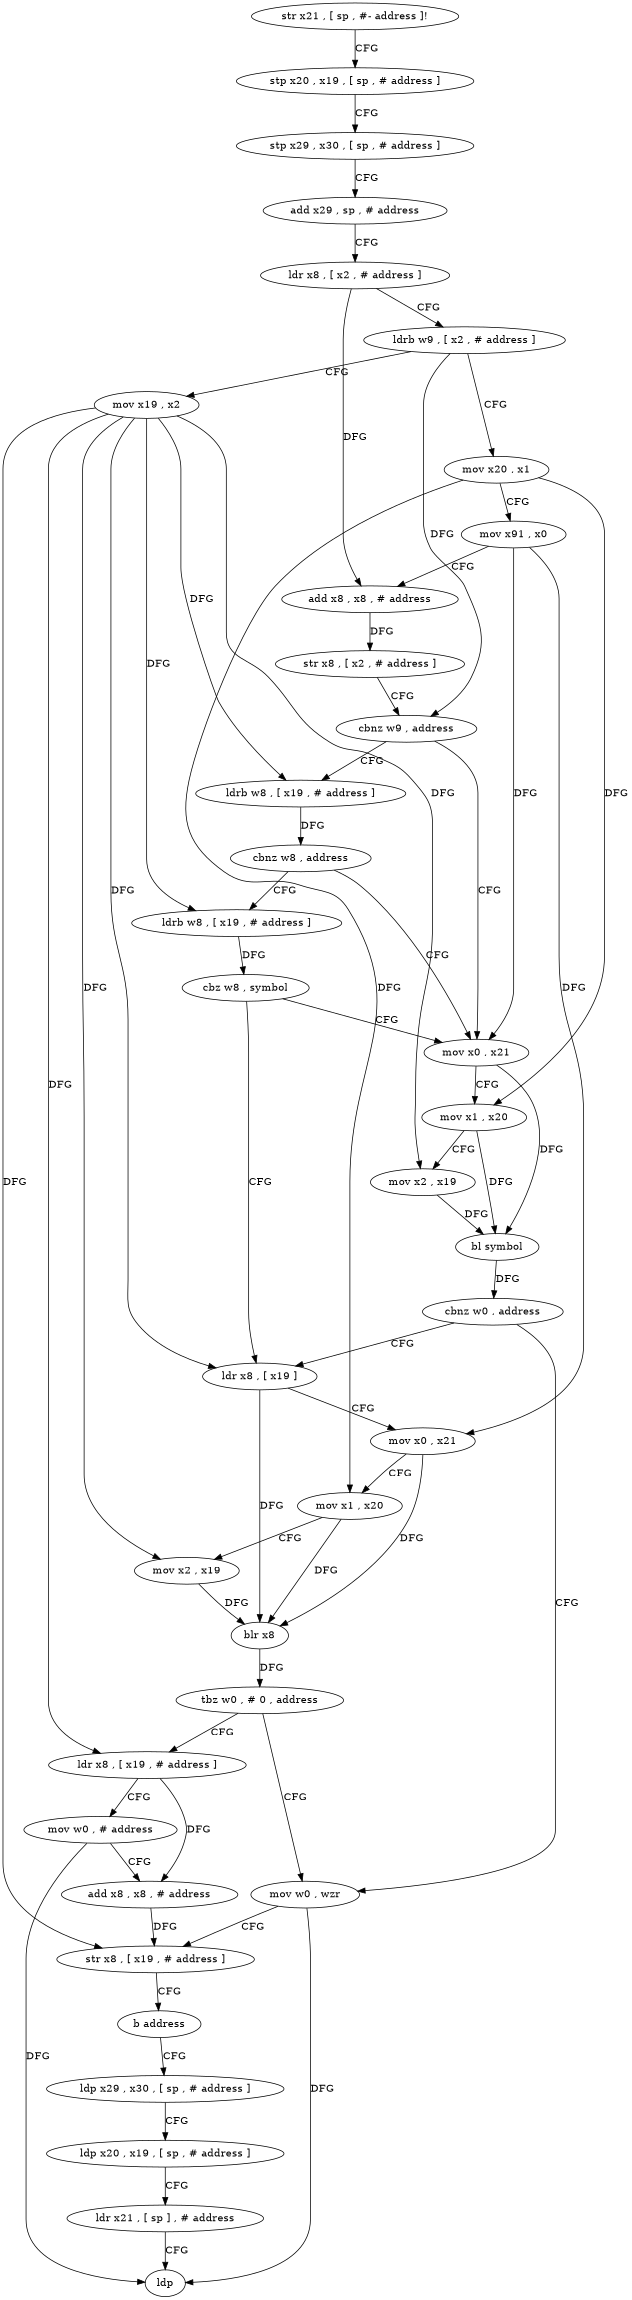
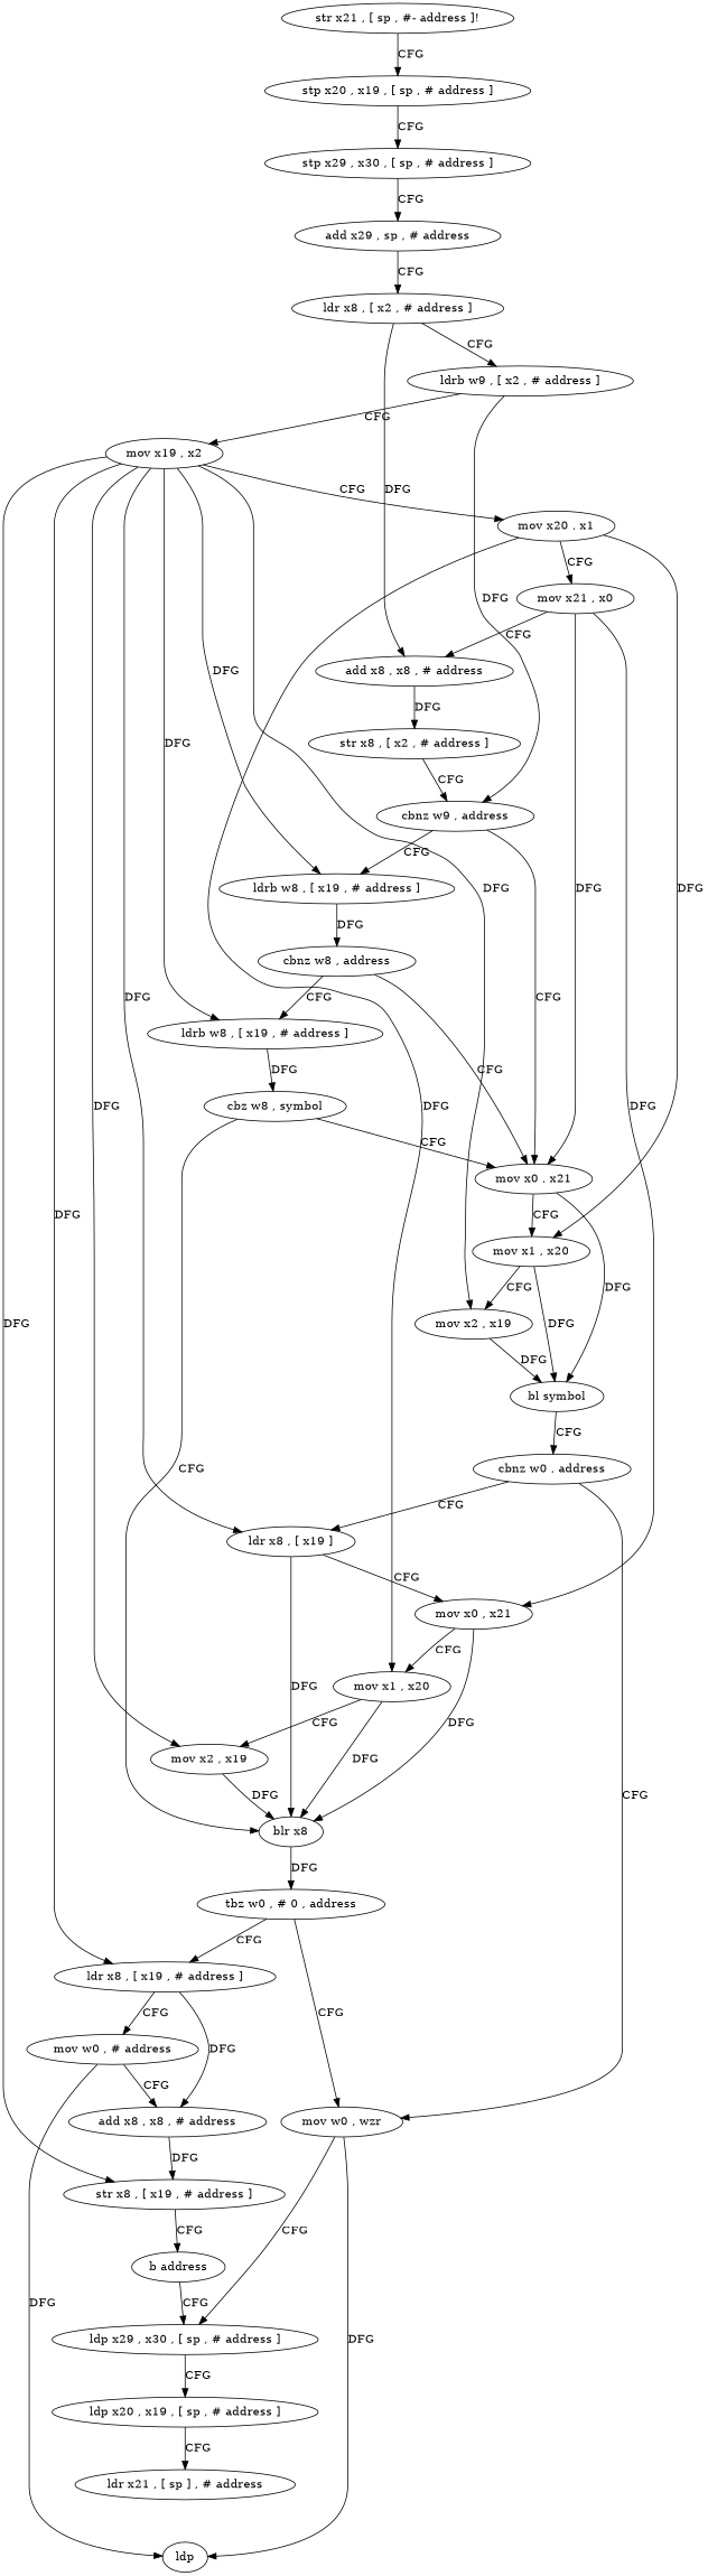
  digraph {
    n1 [label="str x21 , [ sp , #- address ]!"]
    n2 [label="stp x20 , x19 , [ sp , # address ]"]
    n3 [label="stp x29 , x30 , [ sp , # address ]"]
    n4 [label="add x29 , sp , # address"]
    n5 [label="ldr x8 , [ x2 , # address ]"]
    n6 [label="ldrb w9 , [ x2 , # address ]"]
    n7 [label="add x8 , x8 , # address"]
    n8 [label="mov x19 , x2"]
    n9 [label="cbnz w9 , address"]
    n10 [label="str x8 , [ x2 , # address ]"]
    n11 [label="mov x20 , x1"]
    n12 [label="ldrb w8 , [ x19 , # address ]"]
    n13 [label="mov x2 , x19"]
    n14 [label="ldr x8 , [ x19 ]"]
    n15 [label="ldrb w8 , [ x19 , # address ]"]
    n16 [label="mov x2 , x19"]
    n17 [label="ldr x8 , [ x19 , # address ]"]
    n18 [label="str x8 , [ x19 , # address ]"]
    n19 [label="mov x0 , x21"]
-   n20 [label="mov x91 , x0"]
+   n20 [label="mov x21 , x0"]
    n21 [label="mov x1 , x20"]
    n22 [label="mov x1 , x20"]
    n23 [label="cbnz w8 , address"]
    n24 [label="bl symbol"]
    n25 [label="mov x0 , x21"]
    n26 [label="blr x8"]
    n27 [label="cbz w8 , symbol"]
    n28 [label="mov w0 , # address"]
    n29 [label="add x8 , x8 , # address"]
    n30 [label="b address"]
    n31 [label="cbnz w0 , address"]
    n32 [label="mov w0 , wzr"]
    n33 [label="ldp x29 , x30 , [ sp , # address ]"]
    n34 [label=ldp]
    n35 [label="ldp x20 , x19 , [ sp , # address ]"]
    n36 [label="tbz w0 , # 0 , address"]
    n37 [label="ldr x21 , [ sp ] , # address"]
    n1 -> n2 [label=CFG]
    n2 -> n3 [label=CFG]
    n3 -> n4 [label=CFG]
    n4 -> n5 [label=CFG]
    n5 -> n6 [label=CFG]
    n5 -> n7 [label=DFG]
    n6 -> n8 [label=CFG]
    n6 -> n9 [label=DFG]
    n7 -> n10 [label=DFG]
-   n6 -> n11 [label=CFG]
+   n8 -> n11 [label=CFG]
    n8 -> n12 [label=DFG]
    n8 -> n13 [label=DFG]
    n8 -> n14 [label=DFG]
    n8 -> n15 [label=DFG]
    n8 -> n16 [label=DFG]
    n8 -> n17 [label=DFG]
    n8 -> n18 [label=DFG]
    n9 -> n12 [label=CFG]
    n9 -> n19 [label=CFG]
    n10 -> n9 [label=CFG]
    n11 -> n20 [label=CFG]
    n11 -> n21 [label=DFG]
    n11 -> n22 [label=DFG]
    n12 -> n23 [label=DFG]
    n13 -> n24 [label=DFG]
    n14 -> n25 [label=CFG]
    n14 -> n26 [label=DFG]
    n15 -> n27 [label=DFG]
    n16 -> n26 [label=DFG]
    n17 -> n28 [label=CFG]
    n17 -> n29 [label=DFG]
    n18 -> n30 [label=CFG]
    n19 -> n21 [label=CFG]
    n19 -> n24 [label=DFG]
    n20 -> n7 [label=CFG]
    n20 -> n19 [label=DFG]
    n20 -> n25 [label=DFG]
    n21 -> n13 [label=CFG]
    n21 -> n24 [label=DFG]
    n22 -> n16 [label=CFG]
    n22 -> n26 [label=DFG]
    n23 -> n15 [label=CFG]
    n23 -> n19 [label=CFG]
-   n24 -> n31 [label=DFG]
+   n24 -> n31 [label=CFG]
    n25 -> n22 [label=CFG]
    n25 -> n26 [label=DFG]
    n26 -> n36 [label=DFG]
-   n27 -> n14 [label=CFG]
+   n27 -> n26 [label=CFG]
    n27 -> n19 [label=CFG]
    n28 -> n29 [label=CFG]
    n28 -> n34 [label=DFG]
    n29 -> n18 [label=DFG]
    n30 -> n33 [label=CFG]
    n31 -> n14 [label=CFG]
    n31 -> n32 [label=CFG]
-   n32 -> n18 [label=CFG]
+   n32 -> n33 [label=CFG]
    n32 -> n34 [label=DFG]
    n33 -> n35 [label=CFG]
    n35 -> n37 [label=CFG]
    n36 -> n17 [label=CFG]
    n36 -> n32 [label=CFG]
-   n37 -> n34 [label=CFG]
  }
